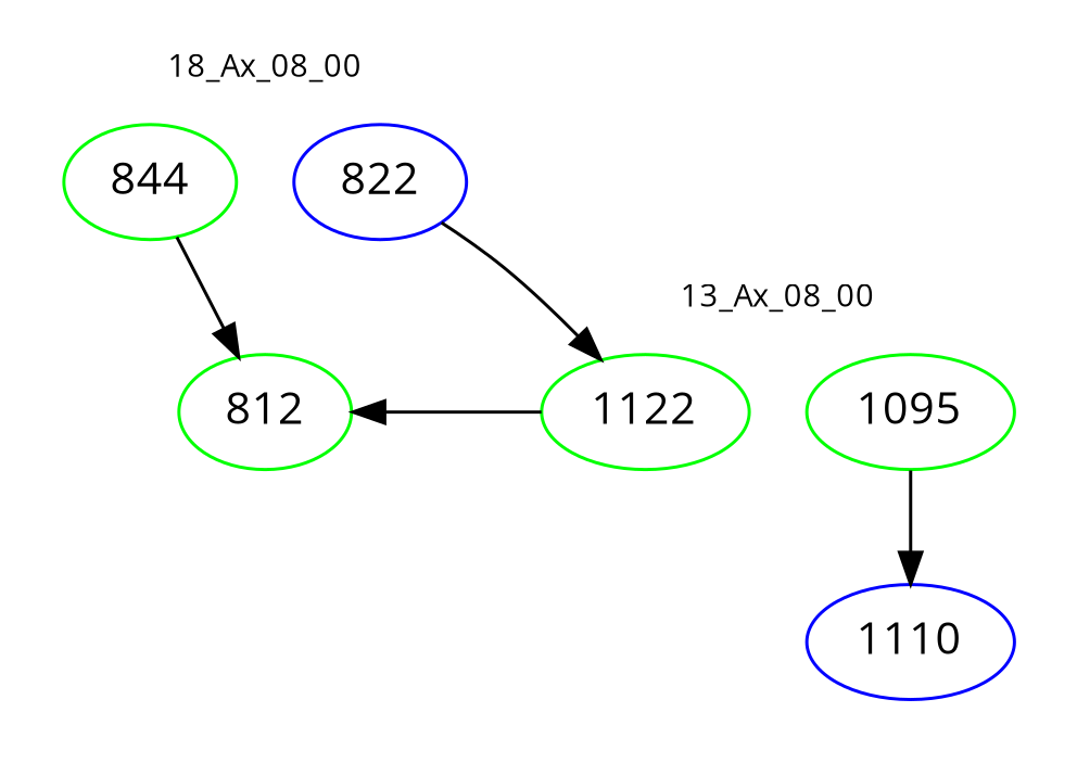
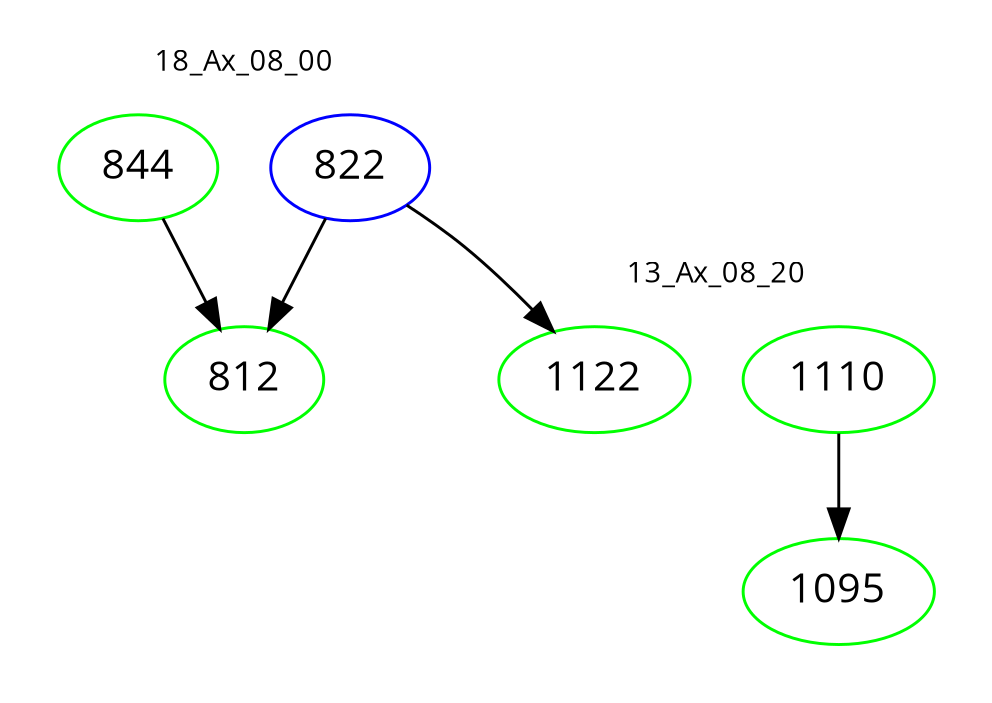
  digraph {
    fontname="Open Sans"
    node [color=green fontname="Open Sans"]
    edge [color=black fontname="Open Sans"]
    n1 [color=blue label=822]
    n2 [label=812]
    n3 [label=844]
-   n4 [color=blue label=1110]
+   n4 [label=1110]
    n5 [label=1095]
    n6 [label=1122]
    subgraph cluster_1 {
      color=white
      fontsize=10
      label="18_Ax_08_00"
      n1
      n2
      n3
    }
    subgraph cluster_2 {
      color=white
      fontsize=10
-     label="13_Ax_08_00"
+     label="13_Ax_08_20"
      n4
      n5
      n6
    }
-   n6 -> n2
+   n1 -> n2
    n1 -> n6
    n3 -> n2
-   n5 -> n4
+   n4 -> n5
  }
